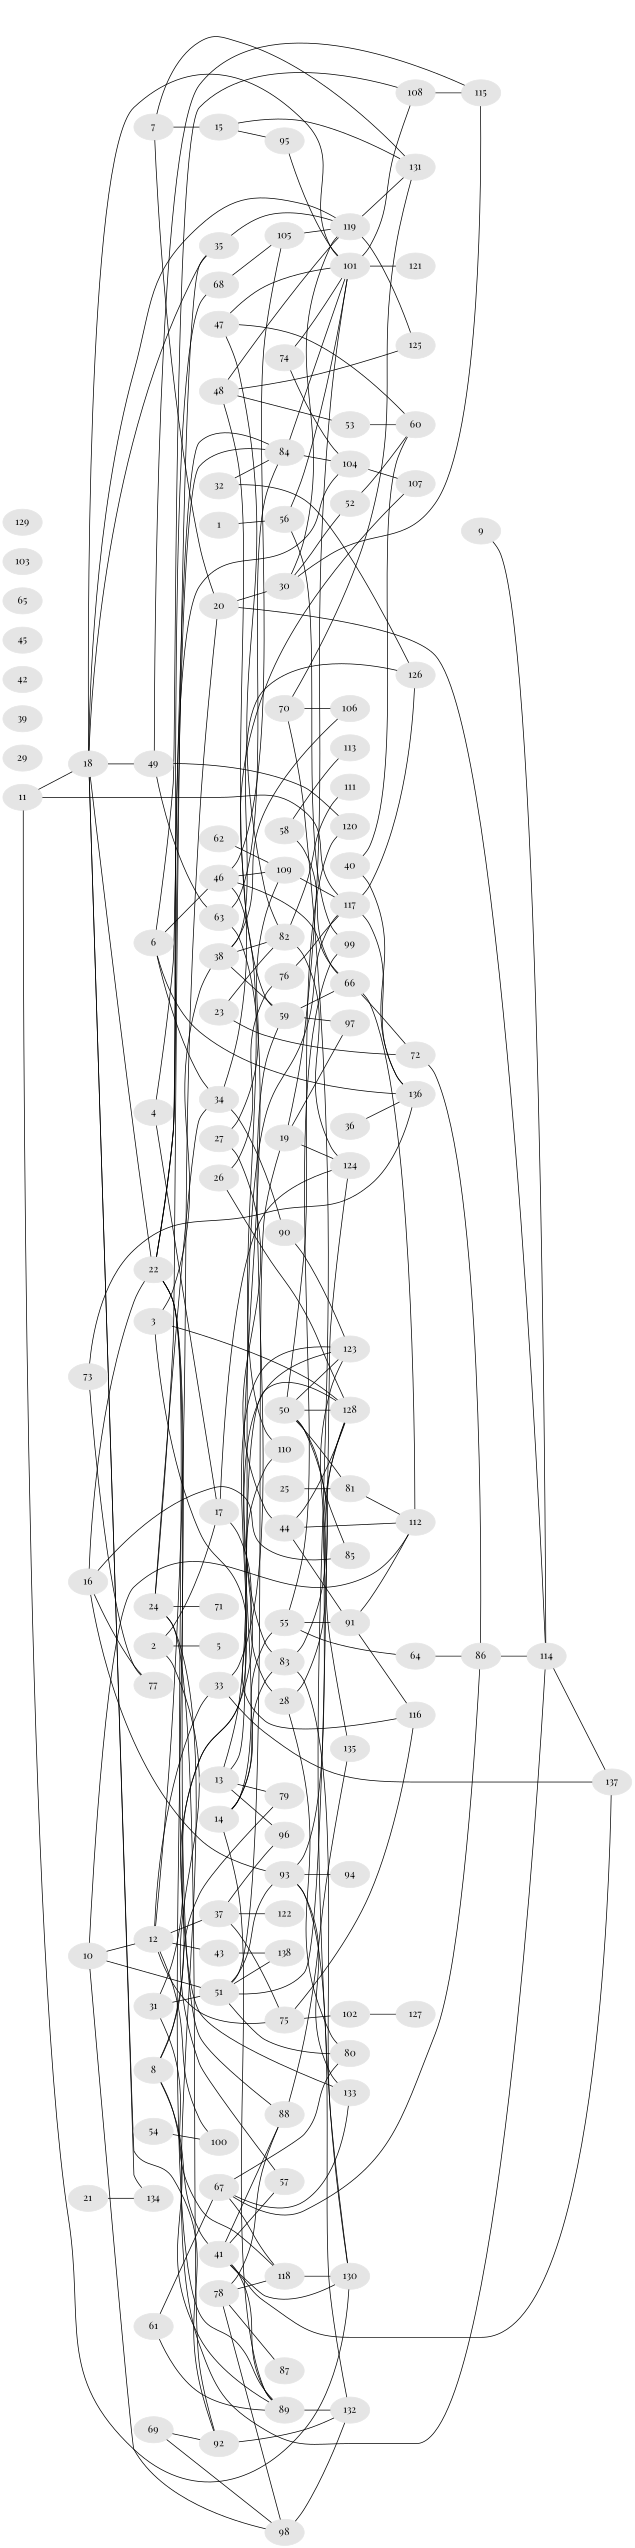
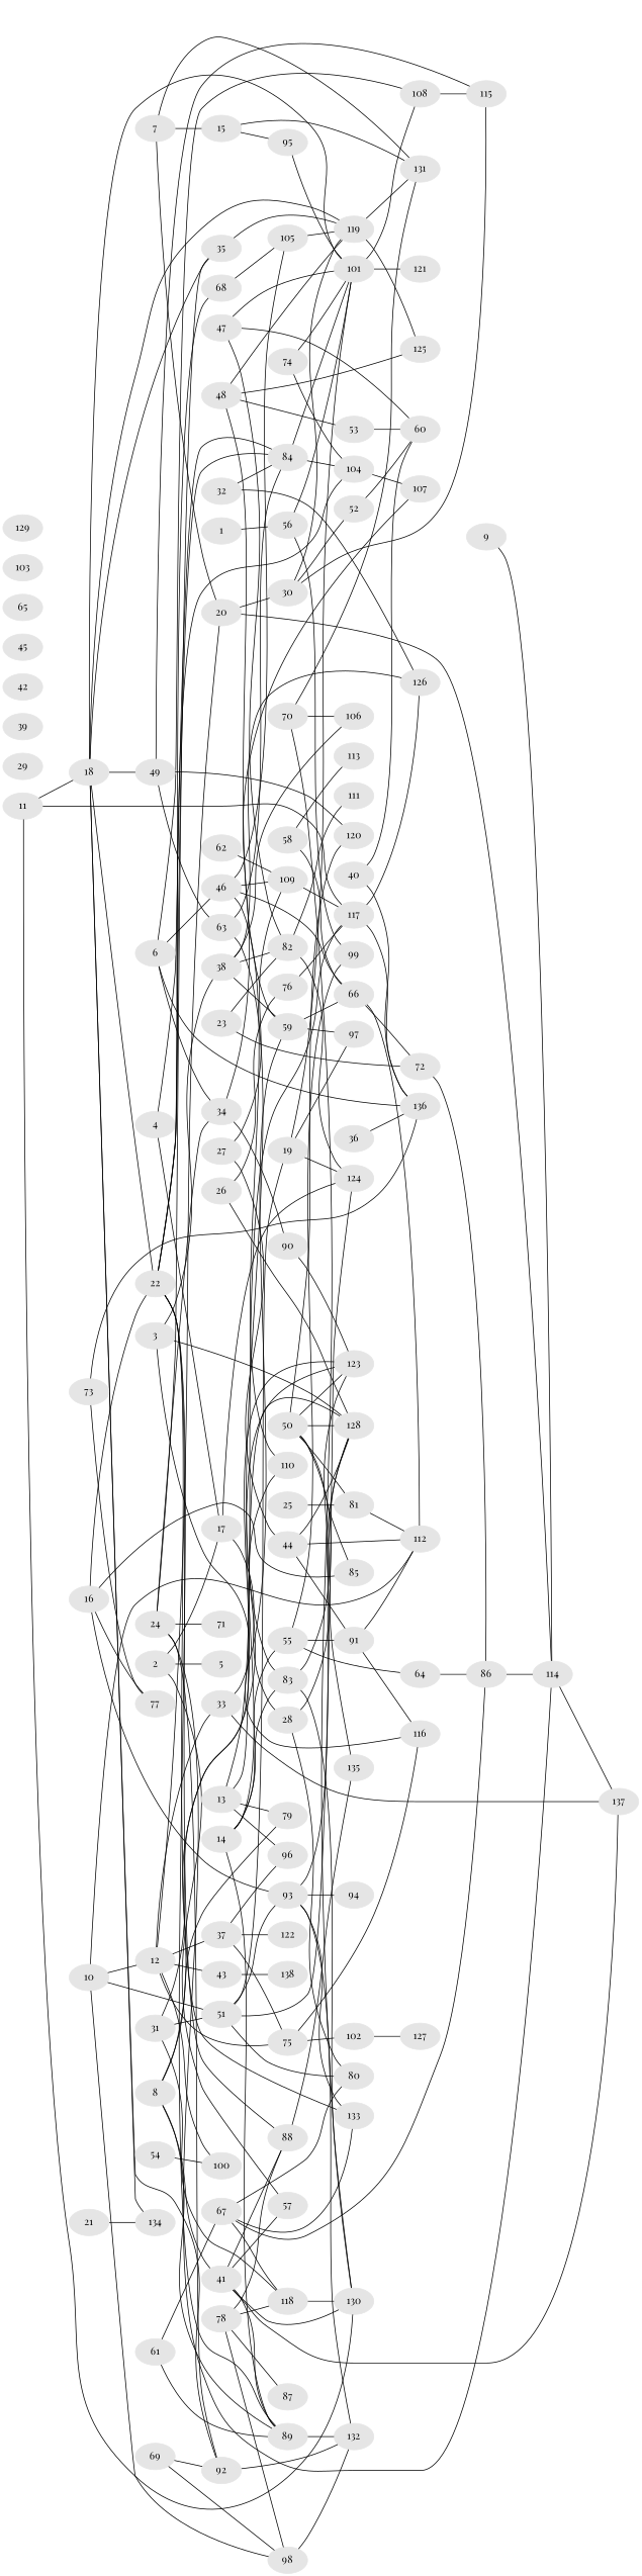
  graph {
    fontname="Playfair Display"
    rankdir=LR
    node [color=gray90 fontname="Playfair Display" style=filled]
    edge [fontname="Playfair Display"]
    1
    56
    101
    99
    2
    5
    17
    57
    28
    124
    3
    38
    116
    128
    82
    126
    59
    106
    4
    84
    104
    6
    34
    46
    108
    136
    90
    107
    109
    110
    66
    105
    115
    7
    15
    20
    131
    95
    114
    30
    8
    41
    79
    89
    123
    130
    88
    137
    132
    9
    10
    12
    51
    98
    112
    33
    37
    43
    75
    100
    93
    19
    80
    138
    11
    18
    117
    22
    35
    49
    92
    119
    134
    96
    122
    102
    13
    14
    55
    83
    91
    64
    16
    77
    85
    68
    133
    94
    63
    120
    121
    125
    97
    52
    21
    135
    23
    72
    86
    111
    24
    71
    25
    81
    26
    76
    27
    44
    29
    60
    31
    118
    32
    36
    39
    40
    42
    45
    47
    48
    53
    50
    54
    58
    113
    61
    67
    62
    65
    69
    70
    73
    74
    127
    78
    87
    103
    129
    1 -- 56
    56 -- 101
    56 -- 99
    101 -- 108
    101 -- 121
    2 -- 5
    2 -- 17
    2 -- 57
    17 -- 28
    17 -- 124
    28 -- 128
    28 -- 80
    3 -- 38
    3 -- 116
    3 -- 128
    38 -- 82
    38 -- 126
    38 -- 59
    38 -- 106
    82 -- 124
    82 -- 111
    59 -- 66
    59 -- 97
    4 -- 17
    4 -- 84
    84 -- 101
    84 -- 104
    104 -- 107
    6 -- 34
    6 -- 46
    6 -- 108
    6 -- 136
    34 -- 90
    34 -- 107
    46 -- 109
    46 -- 110
    46 -- 66
    46 -- 105
    108 -- 115
    90 -- 123
    109 -- 117
    66 -- 112
    66 -- 72
    105 -- 119
    7 -- 15
    7 -- 20
    7 -- 131
    15 -- 131
    15 -- 95
    20 -- 114
    20 -- 30
    95 -- 101
    114 -- 137
    30 -- 115
    30 -- 119
    30 -- 52
    8 -- 41
    8 -- 79
    8 -- 89
    8 -- 123
    41 -- 57
    41 -- 89
    41 -- 130
    41 -- 88
    41 -- 137
    89 -- 132
    88 -- 135
    9 -- 114
    10 -- 12
    10 -- 51
    10 -- 98
    10 -- 112
    12 -- 20
    12 -- 33
    12 -- 37
    12 -- 43
    12 -- 75
    12 -- 100
    51 -- 124
    51 -- 93
    51 -- 19
    51 -- 80
-   51 -- 138
    98 -- 132
    33 -- 59
    33 -- 137
    37 -- 75
    37 -- 96
    37 -- 122
    43 -- 138
    75 -- 116
    75 -- 102
    93 -- 128
    93 -- 132
    93 -- 133
    93 -- 94
    19 -- 101
    19 -- 124
    19 -- 97
    11 -- 130
    11 -- 18
    11 -- 117
    18 -- 101
    18 -- 22
    18 -- 35
    18 -- 49
    18 -- 92
    18 -- 119
    18 -- 134
    117 -- 126
    117 -- 136
    22 -- 84
    22 -- 104
    22 -- 89
    22 -- 88
    22 -- 68
    22 -- 133
    35 -- 119
    49 -- 115
    49 -- 63
    49 -- 120
    92 -- 132
    119 -- 131
    119 -- 125
    102 -- 127
    13 -- 128
    13 -- 79
    13 -- 117
    13 -- 96
    14 -- 89
    14 -- 123
    14 -- 55
    14 -- 83
    55 -- 99
    55 -- 91
    55 -- 64
    83 -- 123
    83 -- 130
    91 -- 116
    91 -- 112
    64 -- 86
    16 -- 93
    16 -- 22
    16 -- 77
    16 -- 85
    68 -- 105
    63 -- 84
    63 -- 83
    52 -- 60
    21 -- 134
    23 -- 82
    23 -- 72
    72 -- 86
    86 -- 114
    24 -- 34
    24 -- 114
    24 -- 35
    24 -- 92
    24 -- 71
    25 -- 81
    81 -- 112
    26 -- 128
    26 -- 76
    76 -- 117
    27 -- 109
    27 -- 44
    44 -- 128
    44 -- 112
    44 -- 91
    31 -- 110
    31 -- 51
    31 -- 118
    118 -- 130
    32 -- 126
    32 -- 84
    36 -- 136
    40 -- 136
    40 -- 60
    47 -- 101
    47 -- 82
    47 -- 60
    48 -- 59
    48 -- 119
    48 -- 125
    48 -- 53
    53 -- 60
    50 -- 128
    50 -- 123
    50 -- 85
    50 -- 120
    50 -- 135
    50 -- 81
    54 -- 100
    58 -- 66
    58 -- 113
    61 -- 89
    61 -- 67
    67 -- 80
    67 -- 133
    67 -- 86
    67 -- 118
    62 -- 109
    69 -- 98
    69 -- 92
    70 -- 106
    70 -- 131
    70 -- 130
    73 -- 136
    73 -- 77
    74 -- 101
    74 -- 104
    78 -- 88
    78 -- 98
    78 -- 118
    78 -- 87
  }
